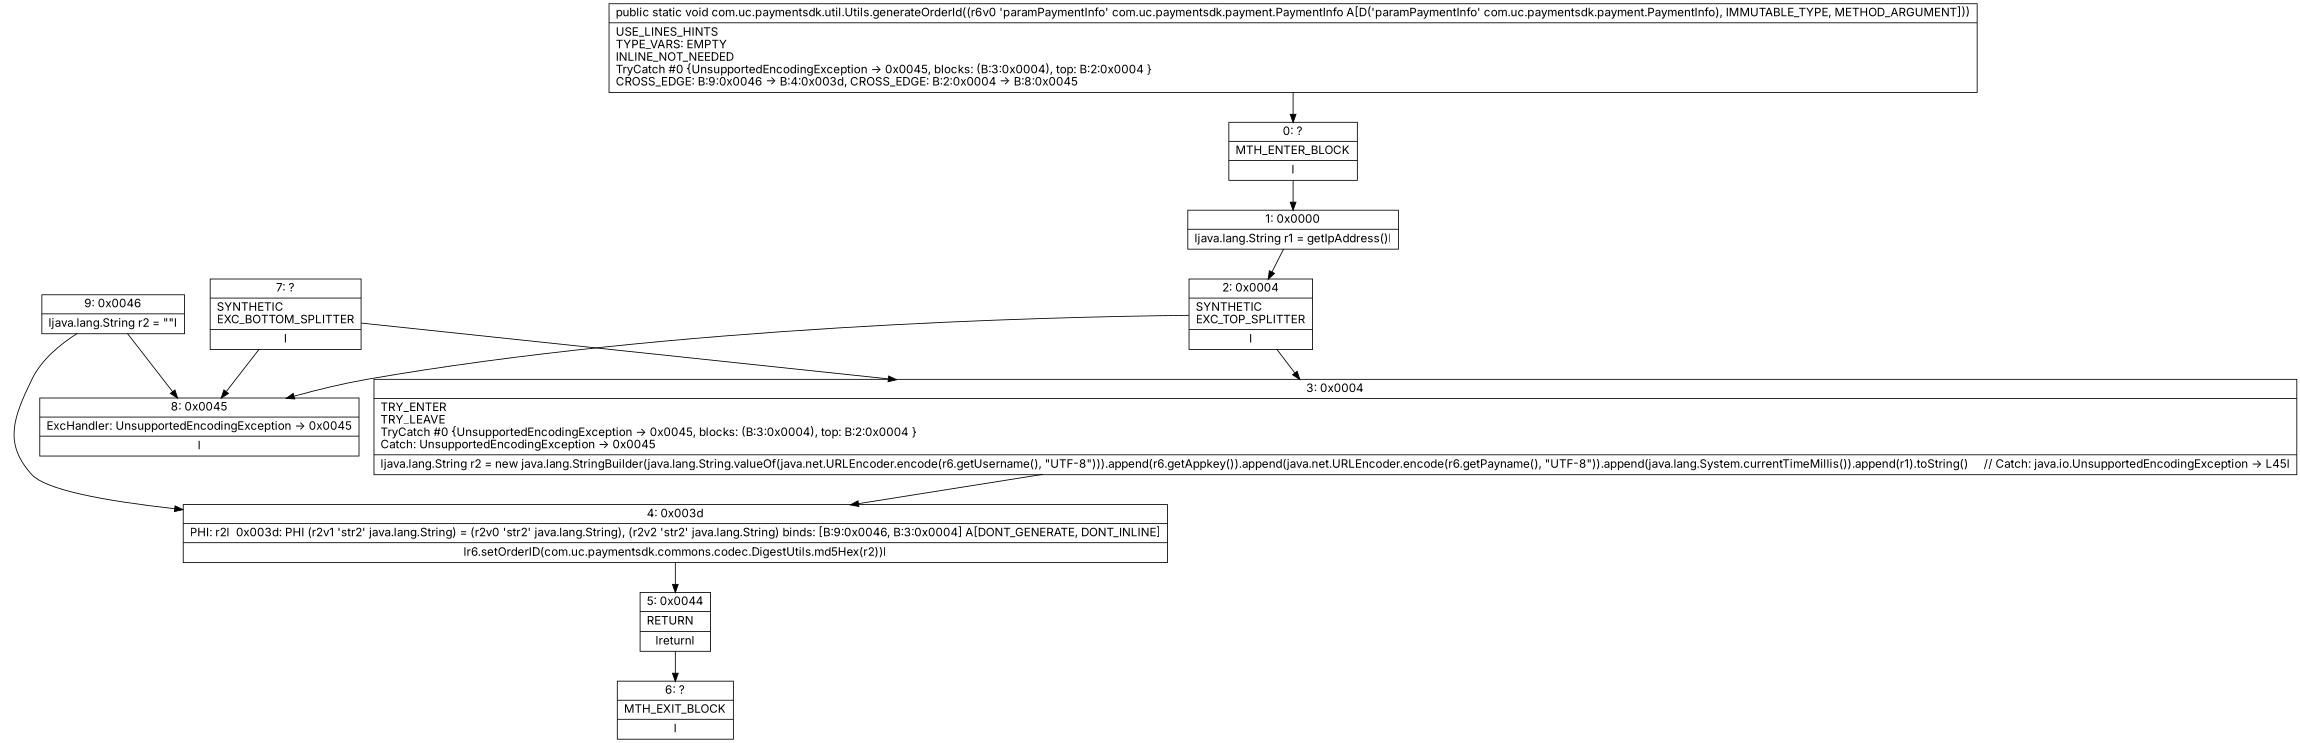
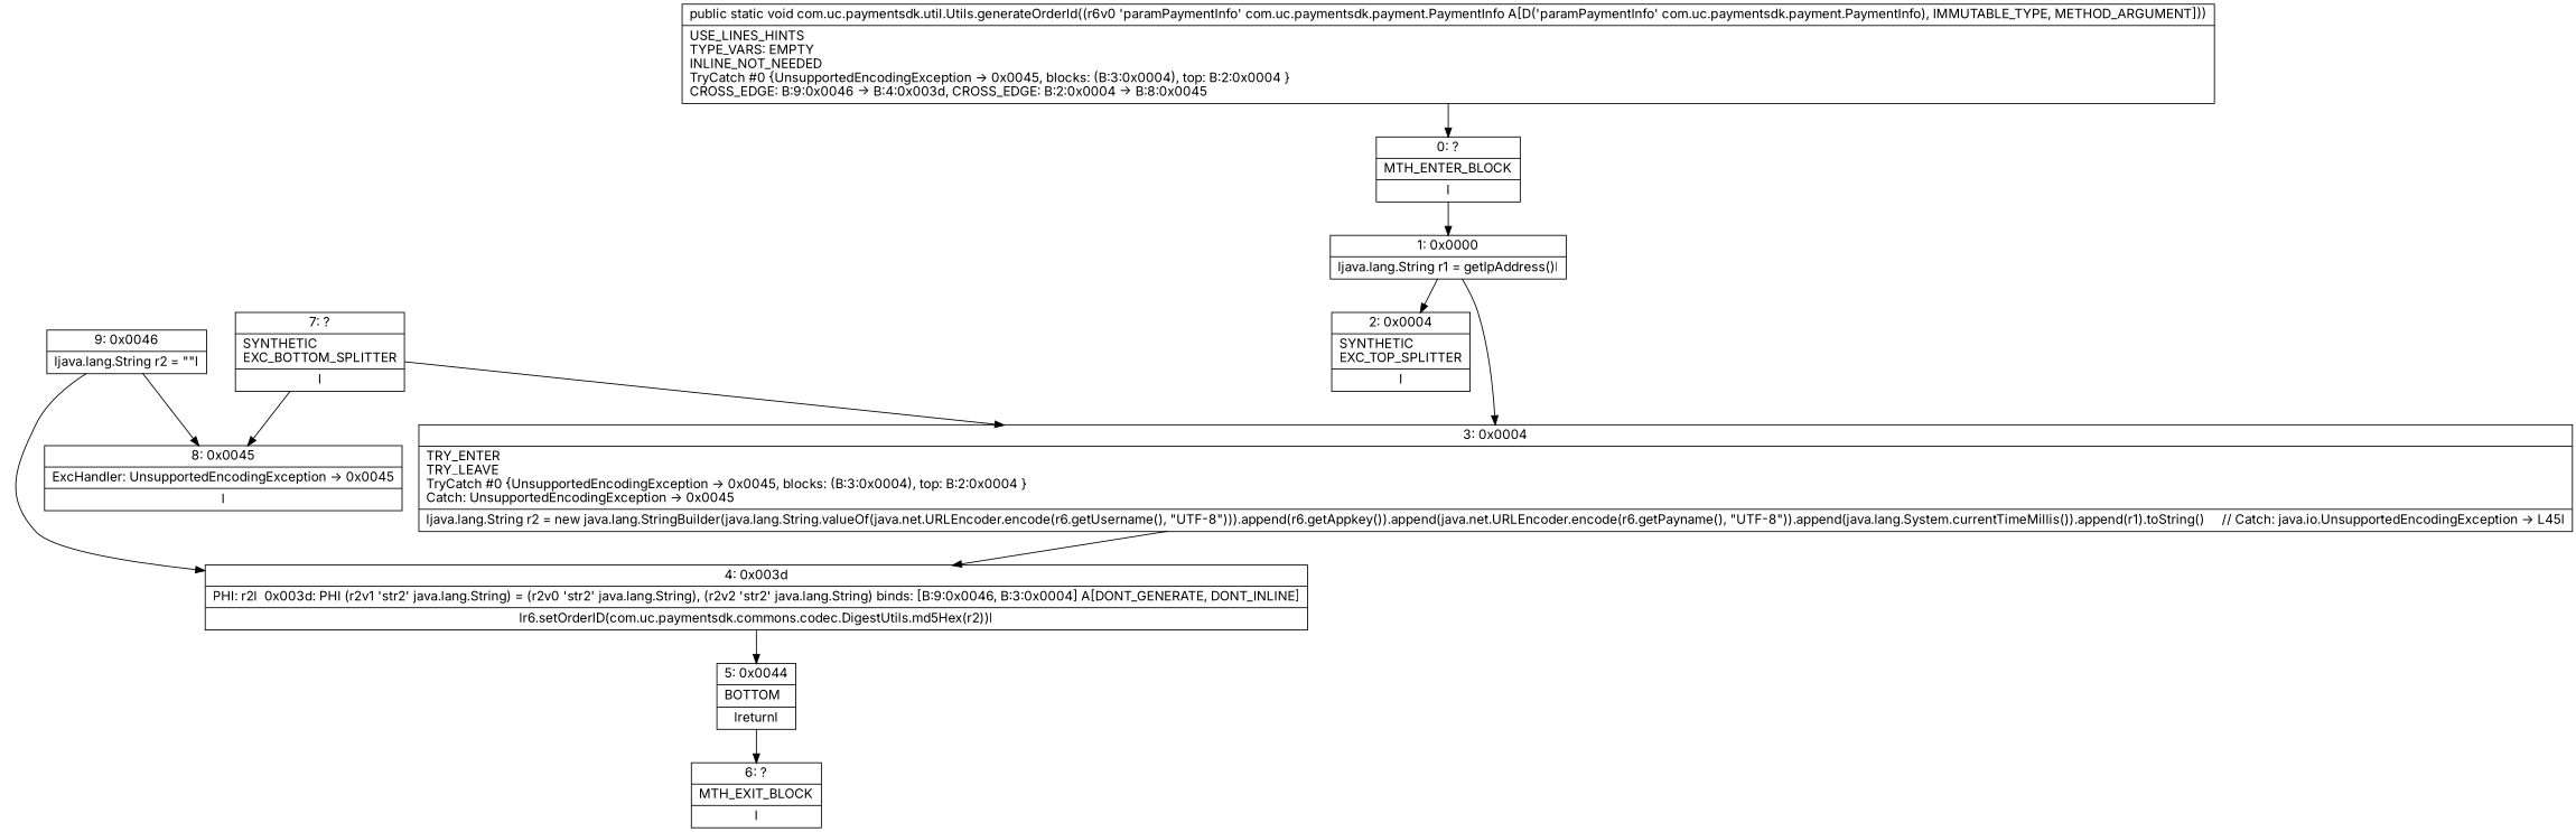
  digraph {
    fontname=Inter
    node [fontname=Inter shape=record]
    edge [fontname=Inter]
    n1 [label="{0\:\ ?|MTH_ENTER_BLOCK\l|l}"]
    n2 [label="{1\:\ 0x0000|ljava.lang.String r1 = getIpAddress()l}"]
    n3 [label="{2\:\ 0x0004|SYNTHETIC\lEXC_TOP_SPLITTER\l|l}"]
    n4 [label="{3\:\ 0x0004|TRY_ENTER\lTRY_LEAVE\lTryCatch #0 \{UnsupportedEncodingException \-\> 0x0045, blocks: (B:3:0x0004), top: B:2:0x0004 \}\lCatch: UnsupportedEncodingException \-\> 0x0045\l|ljava.lang.String r2 = new java.lang.StringBuilder(java.lang.String.valueOf(java.net.URLEncoder.encode(r6.getUsername(), \"UTF\-8\"))).append(r6.getAppkey()).append(java.net.URLEncoder.encode(r6.getPayname(), \"UTF\-8\")).append(java.lang.System.currentTimeMillis()).append(r1).toString()     \/\/ Catch: java.io.UnsupportedEncodingException \-\> L45l}"]
    n5 [label="{8\:\ 0x0045|ExcHandler: UnsupportedEncodingException \-\> 0x0045\l|l}"]
    n6 [label="{4\:\ 0x003d|PHI: r2l  0x003d: PHI (r2v1 'str2' java.lang.String) = (r2v0 'str2' java.lang.String), (r2v2 'str2' java.lang.String) binds: [B:9:0x0046, B:3:0x0004] A[DONT_GENERATE, DONT_INLINE]\l|lr6.setOrderID(com.uc.paymentsdk.commons.codec.DigestUtils.md5Hex(r2))l}"]
-   n7 [label="{5\:\ 0x0044|RETURN\l|lreturnl}"]
+   n7 [label="{5\:\ 0x0044|BOTTOM\l|lreturnl}"]
    n8 [label="{7\:\ ?|SYNTHETIC\lEXC_BOTTOM_SPLITTER\l|l}"]
    n9 [label="{6\:\ ?|MTH_EXIT_BLOCK\l|l}"]
    n10 [label="{9\:\ 0x0046|ljava.lang.String r2 = \"\"l}"]
    n11 [label="{public static void com.uc.paymentsdk.util.Utils.generateOrderId((r6v0 'paramPaymentInfo' com.uc.paymentsdk.payment.PaymentInfo A[D('paramPaymentInfo' com.uc.paymentsdk.payment.PaymentInfo), IMMUTABLE_TYPE, METHOD_ARGUMENT]))  | USE_LINES_HINTS\lTYPE_VARS: EMPTY\lINLINE_NOT_NEEDED\lTryCatch #0 \{UnsupportedEncodingException \-\> 0x0045, blocks: (B:3:0x0004), top: B:2:0x0004 \}\lCROSS_EDGE: B:9:0x0046 \-\> B:4:0x003d, CROSS_EDGE: B:2:0x0004 \-\> B:8:0x0045\l}"]
    n1 -> n2
    n2 -> n3
-   n3 -> n4
-   n3 -> n5
+   n2 -> n4
    n4 -> n6
    n6 -> n7
    n7 -> n9
    n8 -> n4
    n8 -> n5
    n10 -> n5
    n10 -> n6
    n11 -> n1
  }
